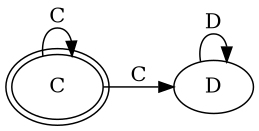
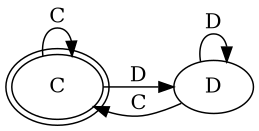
  digraph {
    rankdir=LR
    C [peripheries=2]
    D
    C -> C [label=C]
-   C -> D [label=C]
+   C -> D [label=D]
+   D -> C [label=C]
    D -> D [label=D]
  }
